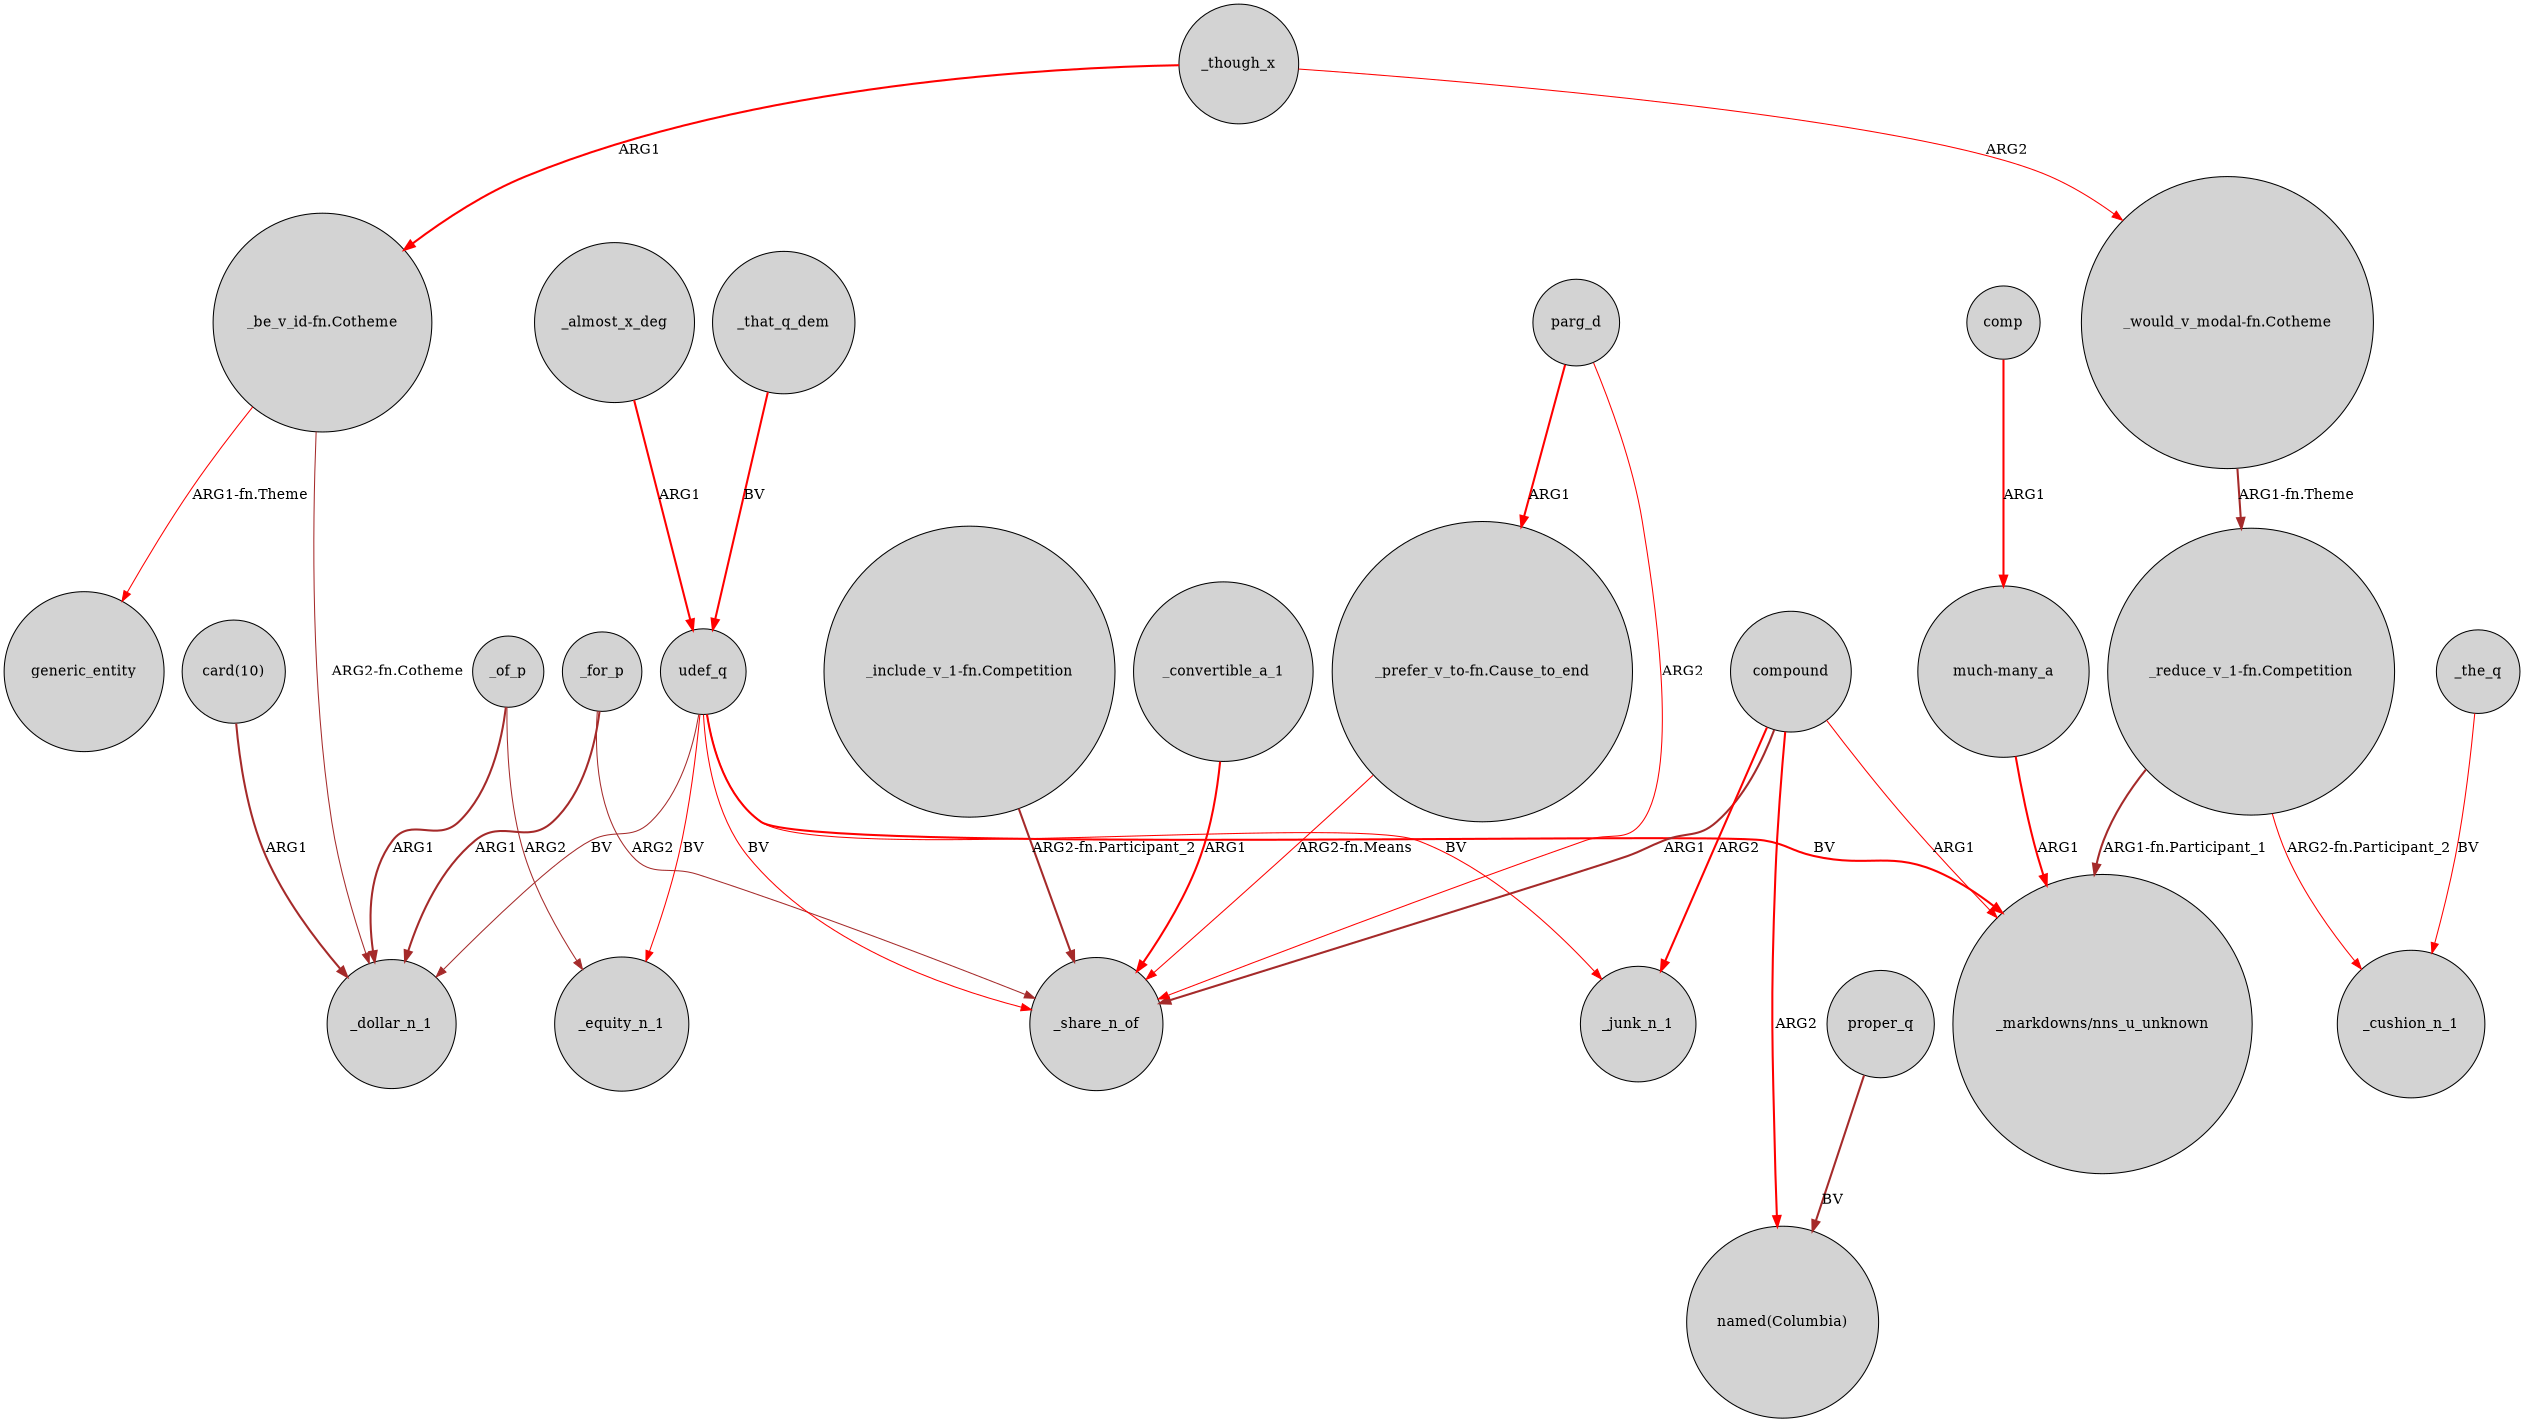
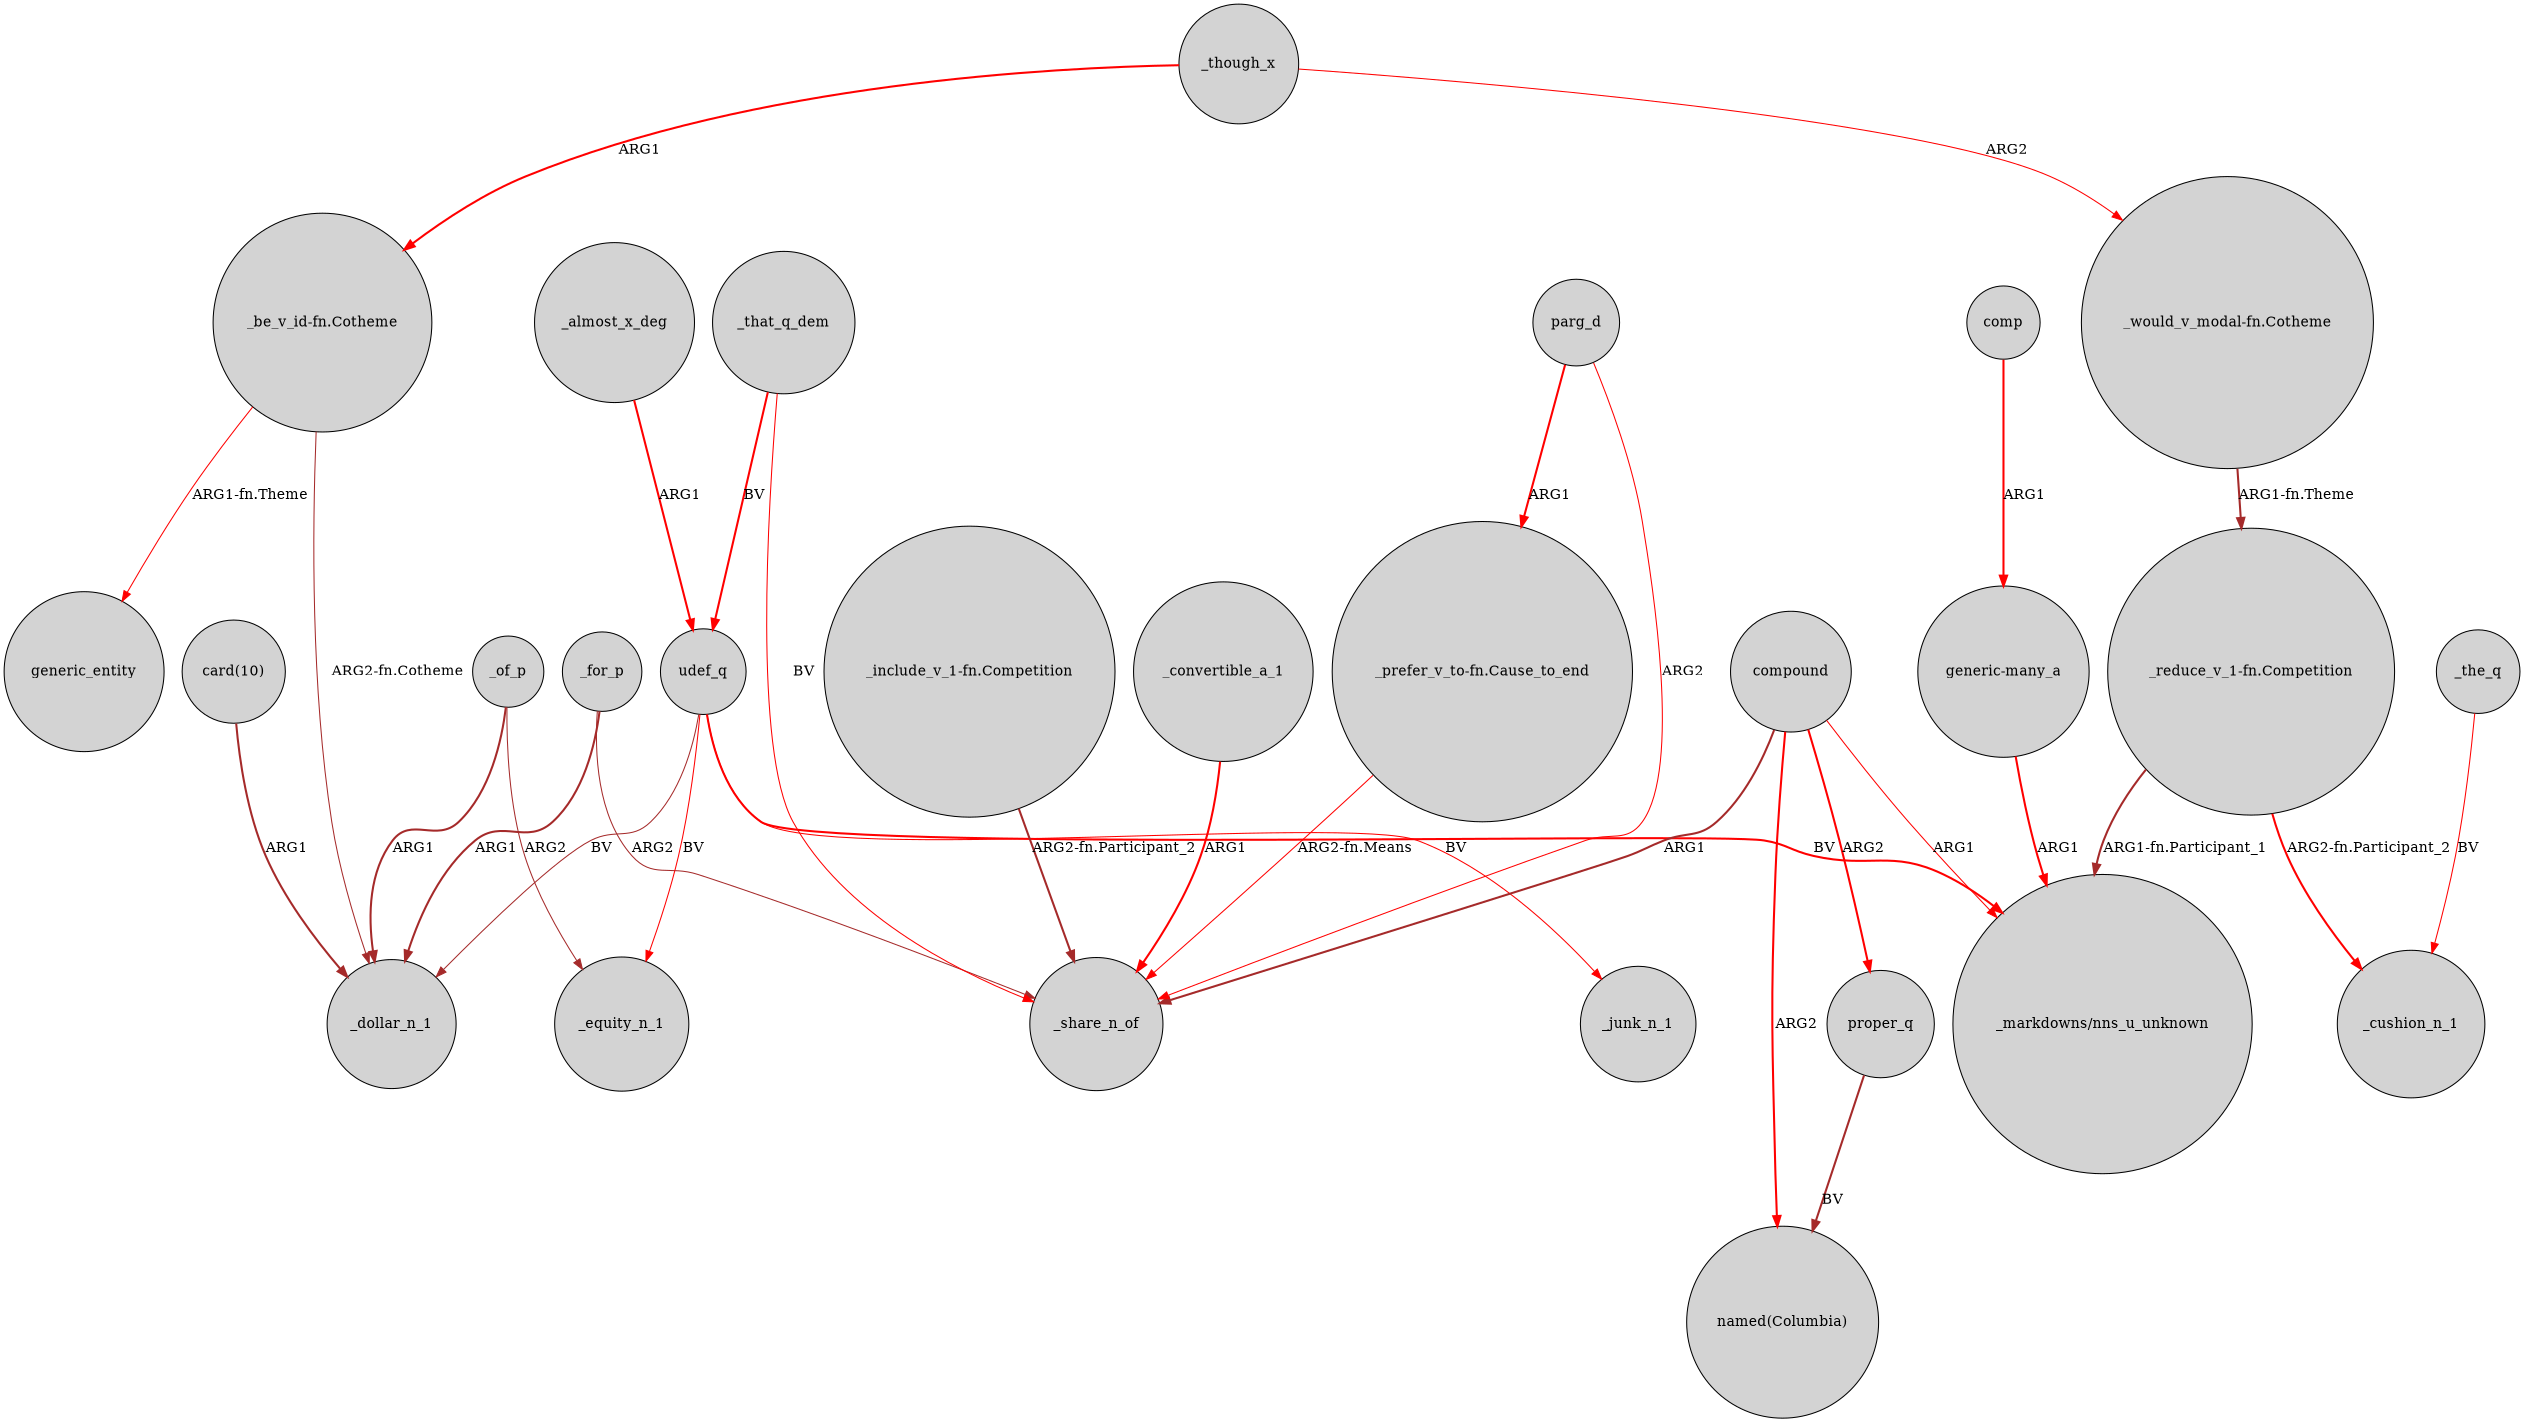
  digraph {
    node [shape=circle style=filled]
    edge [color=red style=bold]
    _of_p
    _dollar_n_1
    _equity_n_1
-   "much-many_a"
+   "much-many_a" [label="generic-many_a"]
    "_markdowns/nns_u_unknown"
    "card(10)"
    _for_p
    _share_n_of
    "_be_v_id-fn.Cotheme"
    generic_entity
    udef_q
    _junk_n_1
    _the_q
    _cushion_n_1
    compound
    "named(Columbia)"
    "_reduce_v_1-fn.Competition"
    comp
    proper_q
    "_include_v_1-fn.Competition"
    parg_d
    "_prefer_v_to-fn.Cause_to_end"
    _convertible_a_1
    _though_x
    "_would_v_modal-fn.Cotheme"
    _almost_x_deg
    _that_q_dem
    _of_p -> _dollar_n_1 [color=brown label=ARG1]
    _of_p -> _equity_n_1 [color=brown label=ARG2 style=solid]
    "much-many_a" -> "_markdowns/nns_u_unknown" [label=ARG1]
    "card(10)" -> _dollar_n_1 [color=brown label=ARG1]
    _for_p -> _dollar_n_1 [color=brown label=ARG1]
    _for_p -> _share_n_of [color=brown label=ARG2 style=solid]
    "_be_v_id-fn.Cotheme" -> _dollar_n_1 [color=brown label="ARG2-fn.Cotheme" style=solid]
    "_be_v_id-fn.Cotheme" -> generic_entity [label="ARG1-fn.Theme" style=solid]
    udef_q -> _dollar_n_1 [color=brown label=BV style=solid]
    udef_q -> _equity_n_1 [label=BV style=solid]
    udef_q -> "_markdowns/nns_u_unknown" [label=BV]
-   udef_q -> _share_n_of [label=BV style=solid]
+   _that_q_dem -> _share_n_of [label=BV style=solid]
    udef_q -> _junk_n_1 [label=BV style=solid]
    _the_q -> _cushion_n_1 [label=BV style=solid]
    compound -> "_markdowns/nns_u_unknown" [label=ARG1 style=solid]
    compound -> _share_n_of [color=brown label=ARG1]
-   compound -> _junk_n_1 [label=ARG2]
+   compound -> proper_q [label=ARG2]
    compound -> "named(Columbia)" [label=ARG2]
    "_reduce_v_1-fn.Competition" -> "_markdowns/nns_u_unknown" [color=brown label="ARG1-fn.Participant_1"]
-   "_reduce_v_1-fn.Competition" -> _cushion_n_1 [label="ARG2-fn.Participant_2" style=solid]
+   "_reduce_v_1-fn.Competition" -> _cushion_n_1 [label="ARG2-fn.Participant_2"]
    comp -> "much-many_a" [label=ARG1]
    proper_q -> "named(Columbia)" [color=brown label=BV]
    "_include_v_1-fn.Competition" -> _share_n_of [color=brown label="ARG2-fn.Participant_2"]
    parg_d -> _share_n_of [label=ARG2 style=solid]
    parg_d -> "_prefer_v_to-fn.Cause_to_end" [label=ARG1]
    "_prefer_v_to-fn.Cause_to_end" -> _share_n_of [label="ARG2-fn.Means" style=solid]
    _convertible_a_1 -> _share_n_of [label=ARG1]
    _though_x -> "_be_v_id-fn.Cotheme" [label=ARG1]
    _though_x -> "_would_v_modal-fn.Cotheme" [label=ARG2 style=solid]
    "_would_v_modal-fn.Cotheme" -> "_reduce_v_1-fn.Competition" [color=brown label="ARG1-fn.Theme"]
    _almost_x_deg -> udef_q [label=ARG1]
    _that_q_dem -> udef_q [label=BV]
  }
